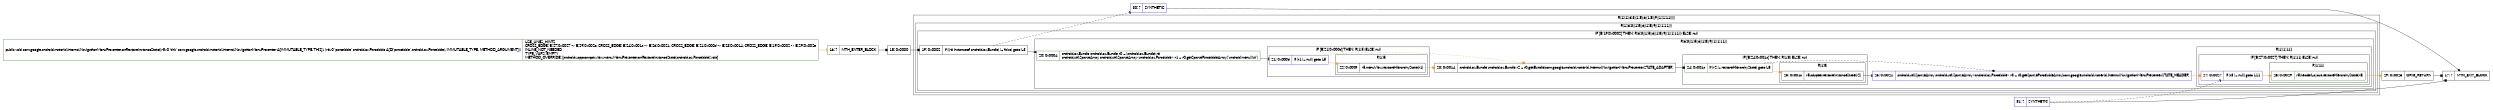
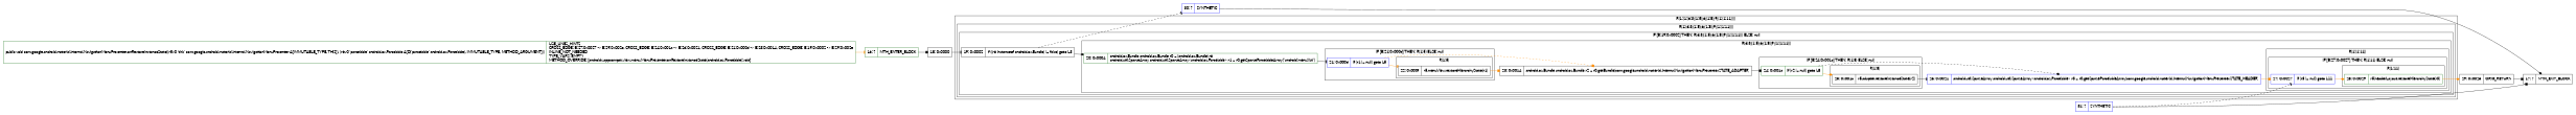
  digraph {
    fontname=Lato
    rankdir=LR
    node [color=black fontname=Lato shape=record]
    edge [arrowhead=box color=black fontname=Lato]
    n1 [label="{22\:\ 0x000f|r5.menuView.restoreHierarchyState(r1)\l}"]
    n2 [color=blue label="{21\:\ 0x000d|if (r1 != null) goto L5\l}"]
    n3 [label="{25\:\ 0x001c|r5.adapter.restoreInstanceState(r2)\l}"]
-   n4 [color=darkgreen label="{24\:\ 0x001a|if (r2 != restoreHierarchyState) goto L8\l}"]
+   n4 [color=darkgreen label="{24\:\ 0x001a|if (r2 != null) goto L8\l}"]
    n5 [color=darkgreen label="{28\:\ 0x0029|r5.headerLayout.restoreHierarchyState(r3)\l}"]
    n6 [color=blue label="{27\:\ 0x0027|if (r3 != null) goto L11\l}"]
    n7 [color=darkgreen label="{20\:\ 0x0004|android.os.Bundle android.os.Bundle r0 = (android.os.Bundle) r6\landroid.util.SparseArray android.util.SparseArray\<android.os.Parcelable\> r1 = r0.getSparseParcelableArray(\"android:menu:list\")\l}"]
    n8 [label="{23\:\ 0x0014|android.os.Bundle android.os.Bundle r2 = r0.getBundle(com.google.android.material.internal.NavigationMenuPresenter.STATE_ADAPTER)\l}"]
    n9 [color=blue label="{26\:\ 0x0021|android.util.SparseArray android.util.SparseArray\<android.os.Parcelable\> r3 = r0.getSparseParcelableArray(com.google.android.material.internal.NavigationMenuPresenter.STATE_HEADER)\l}"]
    n10 [label="{19\:\ 0x0002|if ((r6 instanceof android.os.Bundle) != false) goto L3\l}"]
    n11 [label="{29\:\ 0x002e|ORIG_RETURN\l}"]
    n12 [color=blue label="{30\:\ ?|SYNTHETIC\l}"]
    n13 [label="{17\:\ ?|MTH_EXIT_BLOCK\l}"]
    n14 [color=blue label="{31\:\ ?|SYNTHETIC\l}"]
    n15 [color=darkgreen label="{16\:\ ?|MTH_ENTER_BLOCK\l}"]
    n16 [label="{18\:\ 0x0000}"]
    n17 [color=darkgreen label="{public void com.google.android.material.internal.NavigationMenuPresenter.onRestoreInstanceState((r5v0 'this' com.google.android.material.internal.NavigationMenuPresenter A[IMMUTABLE_TYPE, THIS]), (r6v0 'parcelable' android.os.Parcelable A[D('parcelable' android.os.Parcelable), IMMUTABLE_TYPE, METHOD_ARGUMENT]))  | USE_LINES_HINTS\lCROSS_EDGE: B:27:0x0027 \-\> B:29:0x002e, CROSS_EDGE: B:24:0x001a \-\> B:26:0x0021, CROSS_EDGE: B:21:0x000d \-\> B:23:0x0014, CROSS_EDGE: B:19:0x0002 \-\> B:29:0x002e\lINLINE_NOT_NEEDED\lTYPE_VARS: EMPTY\lMETHOD_OVERRIDE: [androidx.appcompat.view.menu.MenuPresenter.onRestoreInstanceState(android.os.Parcelable):void]\l}"]
    subgraph cluster_1 {
      label="R(1:(1:(6:3|(1:5)|6|(1:8)|9|(1:(1:11)))))"
      subgraph cluster_2 {
        label="R(1:(6:3|(1:5)|6|(1:8)|9|(1:(1:11))))"
        subgraph cluster_3 {
          label="IF [B:19:0x0002] THEN: R(6:3|(1:5)|6|(1:8)|9|(1:(1:11))) ELSE: null"
          n10
          subgraph cluster_4 {
            label="R(6:3|(1:5)|6|(1:8)|9|(1:(1:11)))"
            n7
            n8
            n9
            subgraph cluster_5 {
              label="IF [B:21:0x000d] THEN: R(1:5) ELSE: null"
              n2
              subgraph cluster_6 {
                label="R(1:5)"
                n1
              }
            }
            subgraph cluster_7 {
              label="IF [B:24:0x001a] THEN: R(1:8) ELSE: null"
              n4
              subgraph cluster_8 {
                label="R(1:8)"
                n3
              }
            }
            subgraph cluster_9 {
              label="R(1:(1:11))"
              subgraph cluster_10 {
                label="IF [B:27:0x0027] THEN: R(1:11) ELSE: null"
                n6
                subgraph cluster_11 {
                  label="R(1:11)"
                  n5
                }
              }
            }
          }
        }
      }
    }
    n1 -> n8 [color=darkorange]
    n2 -> n1 [arrowhead=tee color=darkorange]
    n2 -> n8 [color=darkorange style=dashed]
    n3 -> n9 [arrowhead=tee]
    n4 -> n3 [arrowhead=diamond color=darkorange]
    n4 -> n9 [arrowhead=diamond style=dashed]
    n5 -> n11 [arrowhead=diamond color=darkorange]
    n6 -> n5 [arrowhead=diamond color=darkorange]
    n7 -> n2 [arrowhead=tee]
    n8 -> n4
    n9 -> n6 [color=darkorange]
    n10 -> n7 [arrowhead=diamond]
    n10 -> n12 [arrowhead=tee style=dashed]
    n11 -> n13
    n12 -> n13 [arrowhead=diamond]
    n14 -> n6 [arrowhead=tee style=dashed]
    n14 -> n13
    n15 -> n16
-   n16 -> n10
+   n16 -> n10 [arrowhead=tee]
    n17 -> n15 [arrowhead=tee color=darkorange]
  }
